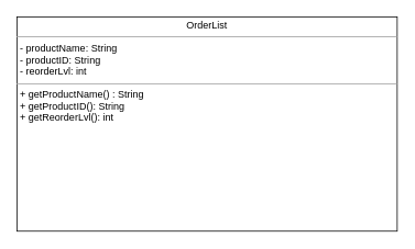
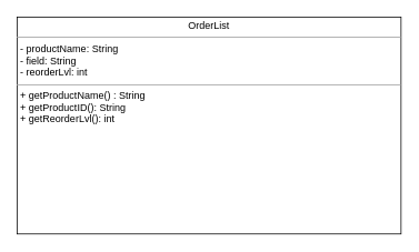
  <mxCell id="0" />
  <mxCell id="1" parent="0" />
  <mxCell id="2" value="&lt;p style=&quot;margin:0px;margin-top:4px;text-align:center;&quot;&gt;&lt;i&gt;&amp;lt;&amp;lt;Interface&amp;gt;&amp;gt;&lt;/i&gt;&lt;br/&gt;&lt;b&gt;Interface&lt;/b&gt;&lt;/p&gt;&lt;hr size=&quot;1&quot;/&gt;&lt;p style=&quot;margin:0px;margin-left:4px;&quot;&gt;+ field1: Type&lt;br/&gt;+ field2: Type&lt;/p&gt;&lt;hr size=&quot;1&quot;/&gt;&lt;p style=&quot;margin:0px;margin-left:4px;&quot;&gt;+ method1(Type): Type&lt;br/&gt;+ method2(Type, Type): Type&lt;/p&gt;" style="verticalAlign=top;align=left;overflow=fill;fontSize=12;fontFamily=Helvetica;html=1;" vertex="1" parent="1"><mxGeometry x="170" y="100" width="190" height="140" as="geometry" /></mxCell>
- <mxCell id="3" value="&lt;p style=&quot;text-align: center ; margin: 4px 0px 0px&quot;&gt;OrderList&lt;/p&gt;&lt;hr size=&quot;1&quot;&gt;&lt;p style=&quot;margin: 0px ; margin-left: 4px&quot;&gt;- productName: String&lt;br&gt;- productID: String&lt;/p&gt;&lt;p style=&quot;margin: 0px ; margin-left: 4px&quot;&gt;- reorderLvl: int&lt;/p&gt;&lt;hr size=&quot;1&quot;&gt;&lt;p style=&quot;margin: 0px ; margin-left: 4px&quot;&gt;+ getProductName() : String&lt;br&gt;+ getProductID(): String&lt;/p&gt;&lt;p style=&quot;margin: 0px ; margin-left: 4px&quot;&gt;+ getReorderLvl(): int&amp;nbsp;&lt;/p&gt;" style="verticalAlign=top;align=left;overflow=fill;fontSize=12;fontFamily=Helvetica;html=1;" vertex="1" parent="1"><mxGeometry x="20" y="20" width="460" height="260" as="geometry" /></mxCell>
+ <mxCell id="3" value="&lt;p style=&quot;text-align: center ; margin: 4px 0px 0px&quot;&gt;OrderList&lt;/p&gt;&lt;hr size=&quot;1&quot;&gt;&lt;p style=&quot;margin: 0px ; margin-left: 4px&quot;&gt;- productName: String&lt;br&gt;- field: String&lt;/p&gt;&lt;p style=&quot;margin: 0px ; margin-left: 4px&quot;&gt;- reorderLvl: int&lt;/p&gt;&lt;hr size=&quot;1&quot;&gt;&lt;p style=&quot;margin: 0px ; margin-left: 4px&quot;&gt;+ getProductName() : String&lt;br&gt;+ getProductID(): String&lt;/p&gt;&lt;p style=&quot;margin: 0px ; margin-left: 4px&quot;&gt;+ getReorderLvl(): int&amp;nbsp;&lt;/p&gt;" style="verticalAlign=top;align=left;overflow=fill;fontSize=12;fontFamily=Helvetica;html=1;" vertex="1" parent="1"><mxGeometry x="20" y="20" width="460" height="260" as="geometry" /></mxCell>
